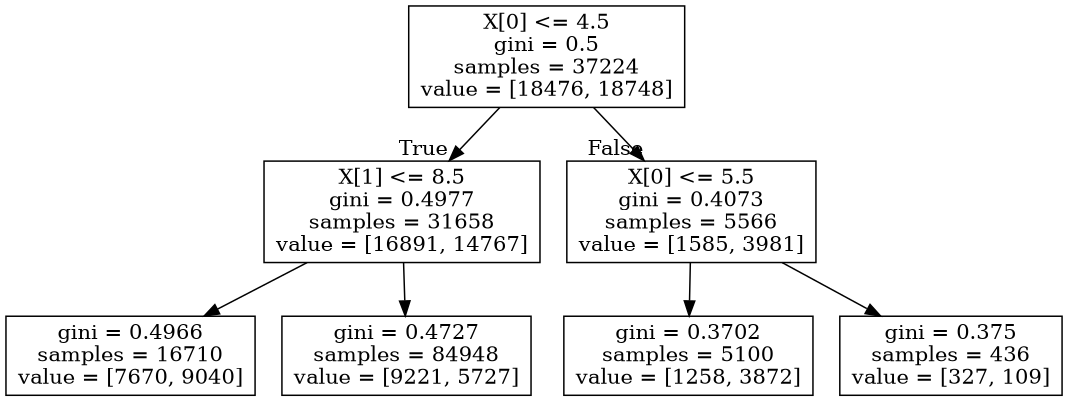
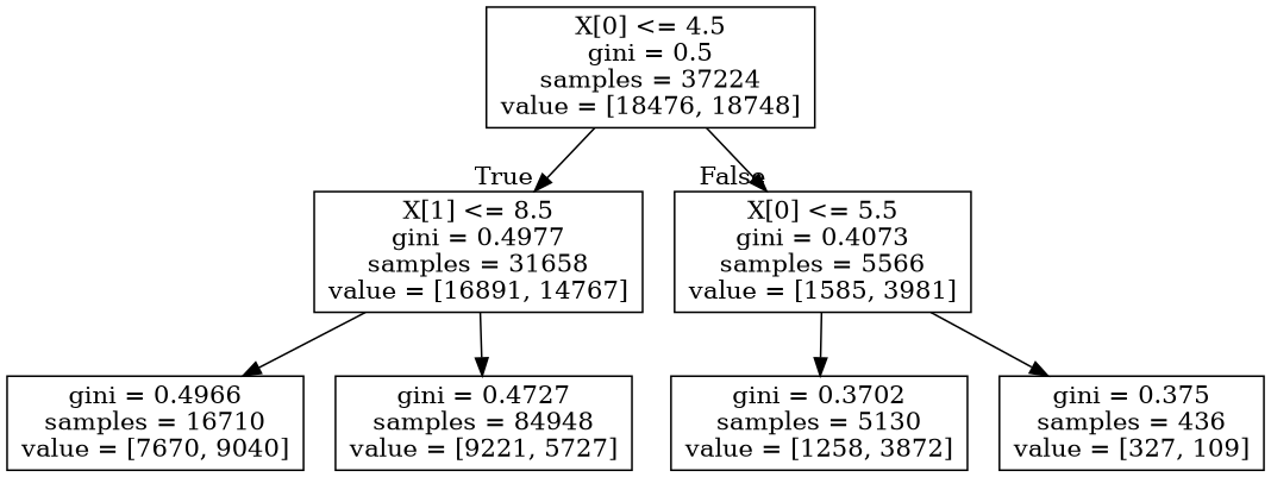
  digraph {
    node [shape=box]
    n1 [label="X[0] <= 4.5\ngini = 0.5\nsamples = 37224\nvalue = [18476, 18748]"]
    n2 [label="X[1] <= 8.5\ngini = 0.4977\nsamples = 31658\nvalue = [16891, 14767]"]
    n3 [label="X[0] <= 5.5\ngini = 0.4073\nsamples = 5566\nvalue = [1585, 3981]"]
    n4 [label="gini = 0.4966\nsamples = 16710\nvalue = [7670, 9040]"]
    n5 [label="gini = 0.4727\nsamples = 84948\nvalue = [9221, 5727]"]
-   n6 [label="gini = 0.3702\nsamples = 5100\nvalue = [1258, 3872]"]
+   n6 [label="gini = 0.3702\nsamples = 5130\nvalue = [1258, 3872]"]
    n7 [label="gini = 0.375\nsamples = 436\nvalue = [327, 109]"]
    n1 -> n2 [headlabel=True labelangle=45 labeldistance=2.5]
    n1 -> n3 [headlabel=False labelangle=-45 labeldistance=2.5]
    n2 -> n4
    n2 -> n5
    n3 -> n6
    n3 -> n7
  }
